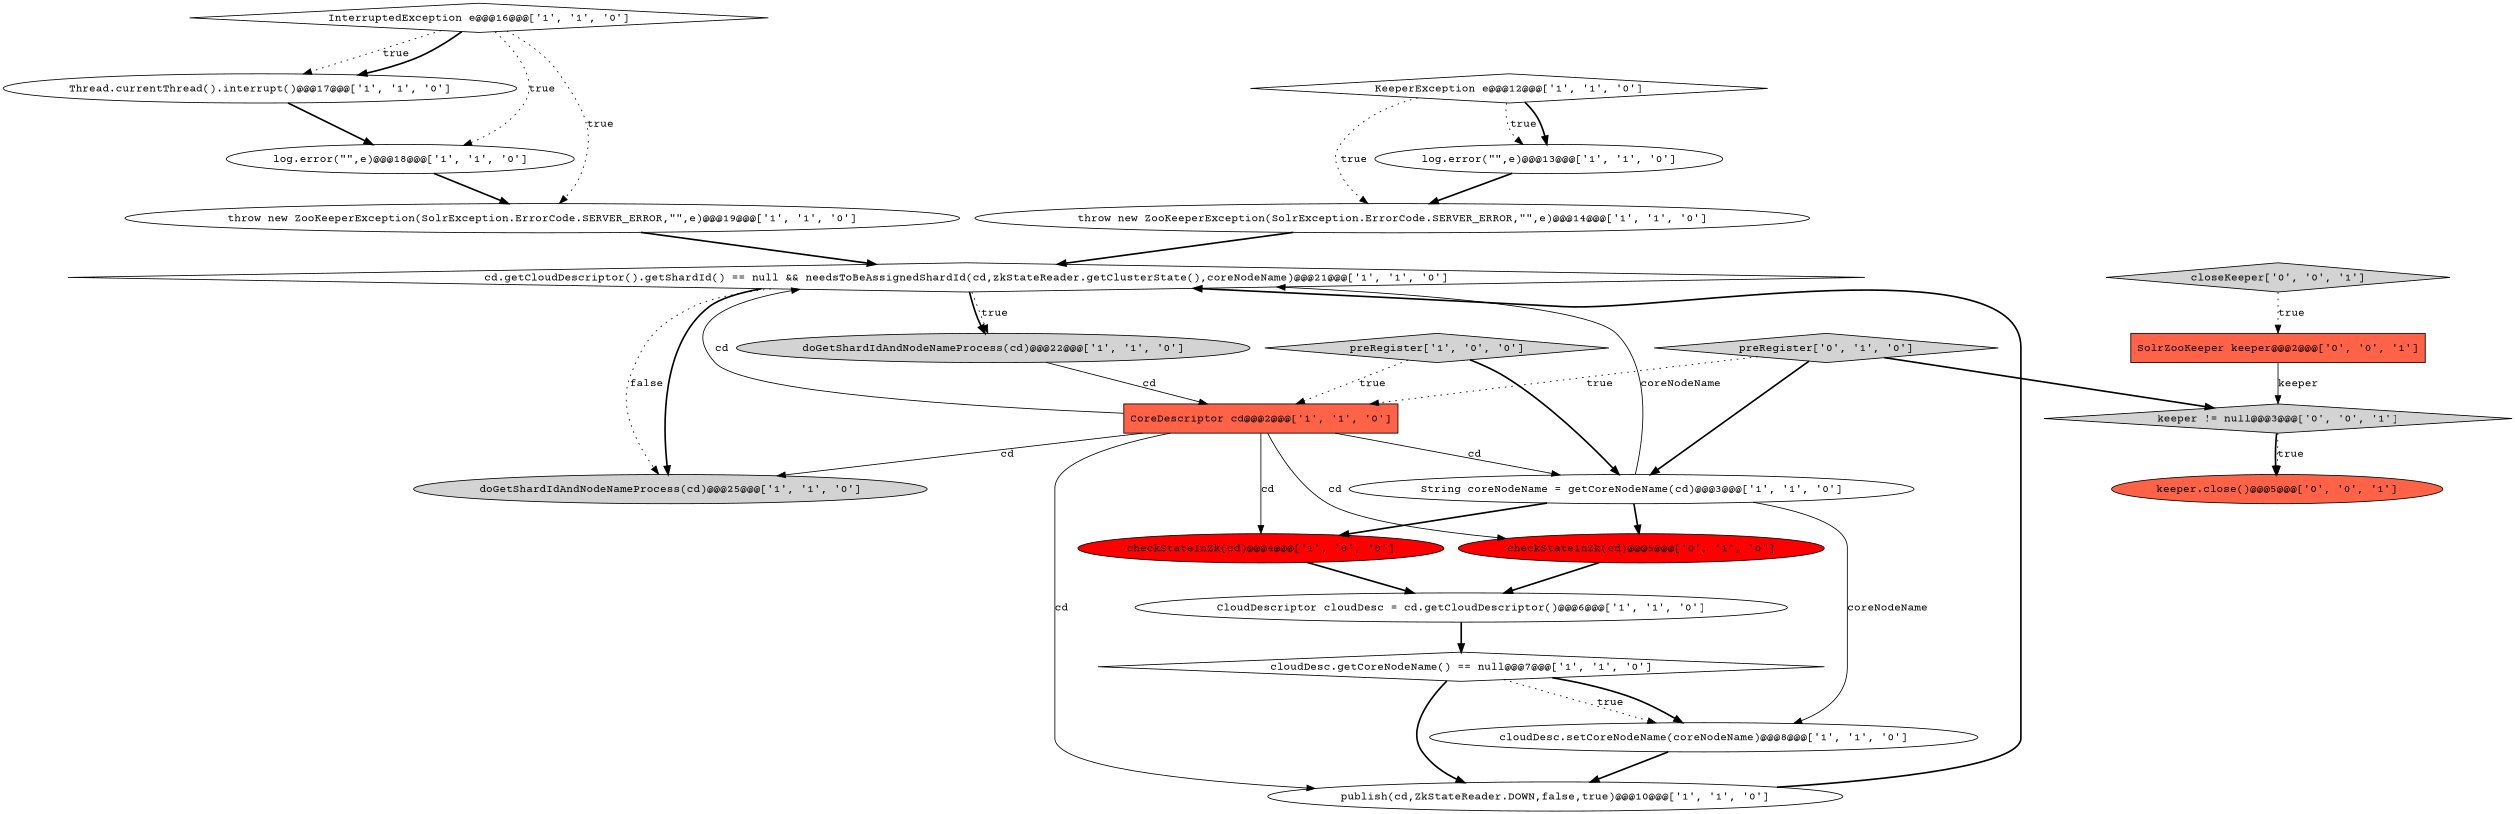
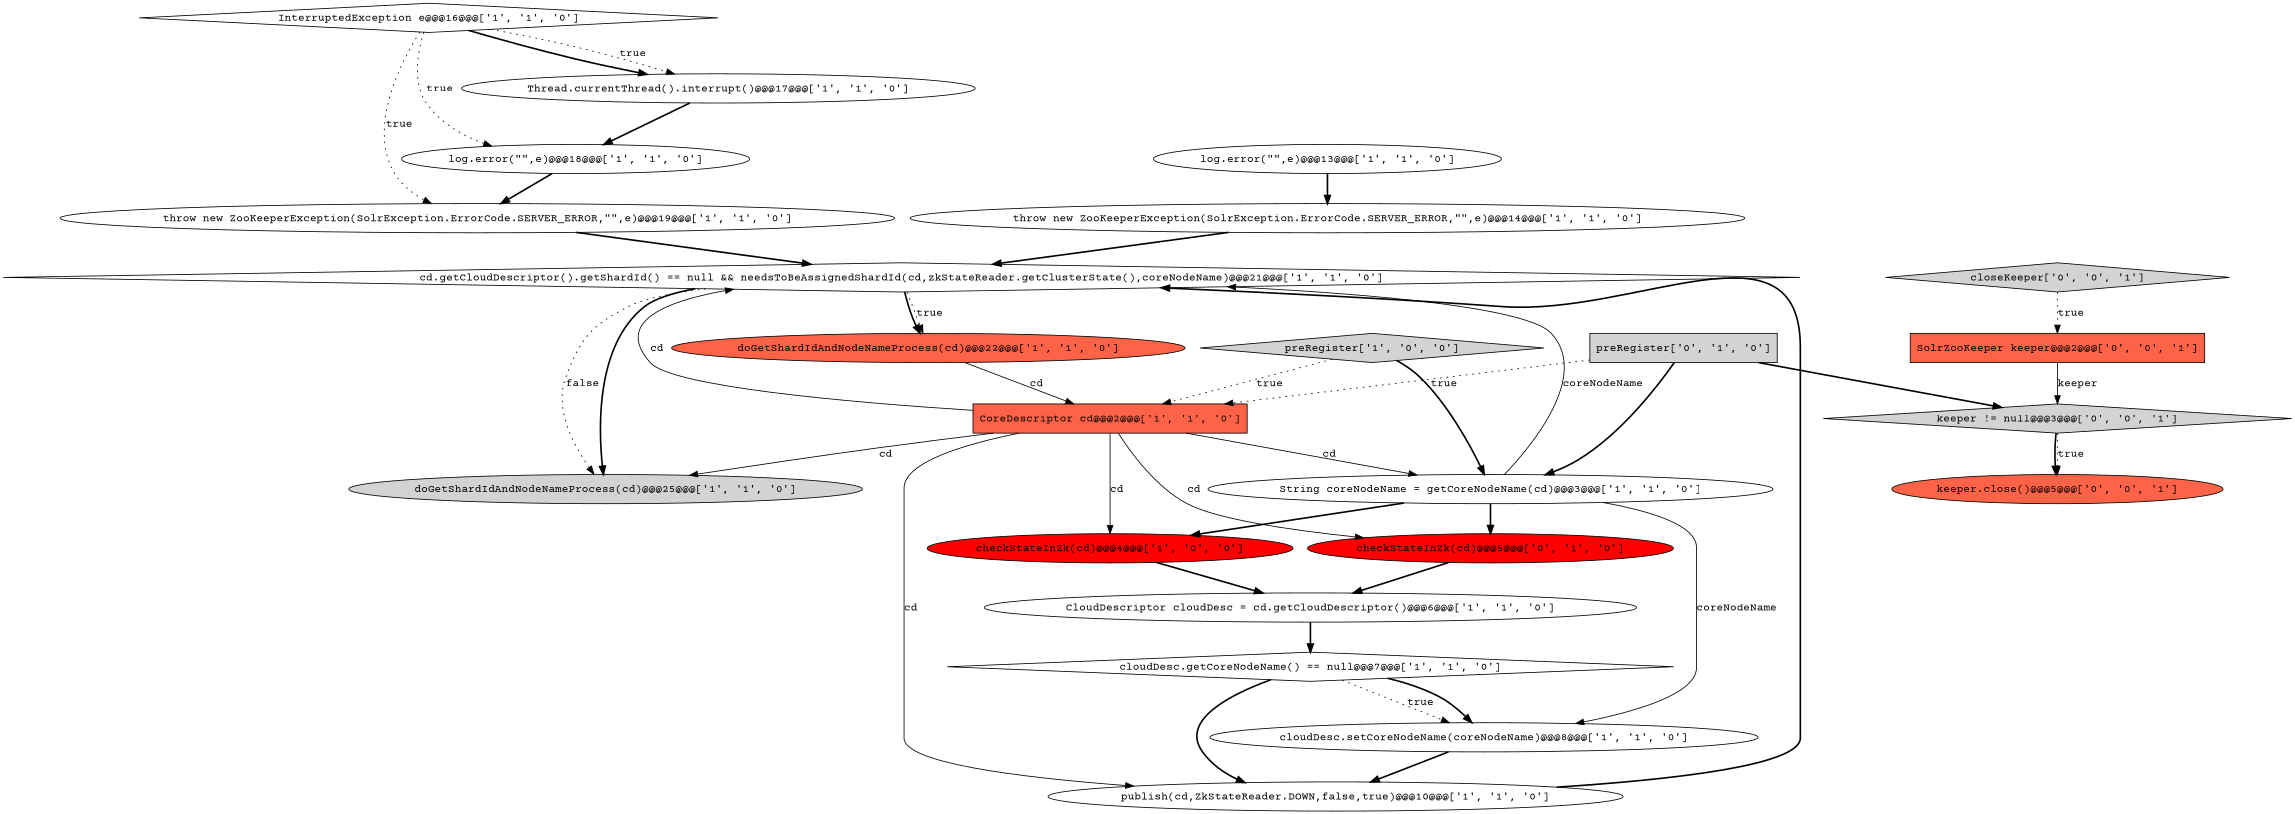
  digraph {
    fontname="Courier Prime"
    node [fillcolor=white fontname="Courier Prime" shape=ellipse style=filled]
    edge [fontname="Courier Prime" style=bold]
    n1 [label="InterruptedException e@@@16@@@['1', '1', '0']" shape=diamond]
    n2 [label="log.error(\"\",e)@@@18@@@['1', '1', '0']"]
    n3 [label="throw new ZooKeeperException(SolrException.ErrorCode.SERVER_ERROR,\"\",e)@@@19@@@['1', '1', '0']"]
    n4 [label="Thread.currentThread().interrupt()@@@17@@@['1', '1', '0']"]
    n5 [label="cd.getCloudDescriptor().getShardId() == null && needsToBeAssignedShardId(cd,zkStateReader.getClusterState(),coreNodeName)@@@21@@@['1', '1', '0']" shape=diamond]
    n6 [fillcolor=tomato label="CoreDescriptor cd@@@2@@@['1', '1', '0']" shape=box]
    n7 [fillcolor=red label="checkStateInZk(cd)@@@4@@@['1', '0', '0']"]
    n8 [label="String coreNodeName = getCoreNodeName(cd)@@@3@@@['1', '1', '0']"]
    n9 [label="publish(cd,ZkStateReader.DOWN,false,true)@@@10@@@['1', '1', '0']"]
    n10 [fillcolor=red label="checkStateInZk(cd)@@@5@@@['0', '1', '0']"]
    n11 [fillcolor=lightgray label="doGetShardIdAndNodeNameProcess(cd)@@@25@@@['1', '1', '0']"]
    n12 [label="CloudDescriptor cloudDesc = cd.getCloudDescriptor()@@@6@@@['1', '1', '0']"]
    n13 [label="cloudDesc.setCoreNodeName(coreNodeName)@@@8@@@['1', '1', '0']"]
-   n14 [fillcolor=lightgray label="doGetShardIdAndNodeNameProcess(cd)@@@22@@@['1', '1', '0']"]
+   n14 [fillcolor=tomato label="doGetShardIdAndNodeNameProcess(cd)@@@22@@@['1', '1', '0']"]
    n15 [fillcolor=lightgray label="preRegister['1', '0', '0']" shape=diamond]
-   n16 [fillcolor=lightgray label="preRegister['0', '1', '0']" shape=diamond]
+   n16 [fillcolor=lightgray label="preRegister['0', '1', '0']" shape=box]
    n17 [fillcolor=lightgray label="keeper != null@@@3@@@['0', '0', '1']" shape=diamond]
    n18 [label="cloudDesc.getCoreNodeName() == null@@@7@@@['1', '1', '0']" shape=diamond]
    n19 [fillcolor=tomato label="keeper.close()@@@5@@@['0', '0', '1']"]
    n20 [fillcolor=lightgray label="closeKeeper['0', '0', '1']" shape=diamond]
    n21 [fillcolor=tomato label="SolrZooKeeper keeper@@@2@@@['0', '0', '1']" shape=box]
    n22 [label="throw new ZooKeeperException(SolrException.ErrorCode.SERVER_ERROR,\"\",e)@@@14@@@['1', '1', '0']"]
-   n23 [label="KeeperException e@@@12@@@['1', '1', '0']" shape=diamond]
    n24 [label="log.error(\"\",e)@@@13@@@['1', '1', '0']"]
    n1 -> n2 [label=true style=dotted]
    n1 -> n3 [label=true style=dotted]
    n1 -> n4 [label=true style=dotted]
    n1 -> n4
    n2 -> n3
    n3 -> n5
    n4 -> n2
    n5 -> n11
    n5 -> n11 [label=false style=dotted]
    n5 -> n14
    n5 -> n14 [label=true style=dotted]
    n6 -> n5 [label=cd style=solid]
    n6 -> n7 [label=cd style=solid]
    n6 -> n8 [label=cd style=solid]
    n6 -> n9 [label=cd style=solid]
    n6 -> n10 [label=cd style=solid]
    n6 -> n11 [label=cd style=solid]
    n7 -> n12
    n8 -> n5 [label=coreNodeName style=solid]
    n8 -> n7
    n8 -> n10
    n8 -> n13 [label=coreNodeName style=solid]
    n9 -> n5
    n10 -> n12
    n12 -> n18
    n13 -> n9
    n14 -> n6 [label=cd style=solid]
    n15 -> n6 [label=true style=dotted]
    n15 -> n8
    n16 -> n6 [label=true style=dotted]
    n16 -> n8
    n16 -> n17
    n17 -> n19 [label=true style=dotted]
    n17 -> n19
    n18 -> n9
    n18 -> n13 [label=true style=dotted]
    n18 -> n13
    n20 -> n21 [label=true style=dotted]
    n21 -> n17 [label=keeper style=solid]
    n22 -> n5
-   n23 -> n22 [label=true style=dotted]
-   n23 -> n24 [label=true style=dotted]
-   n23 -> n24
    n24 -> n22
  }
